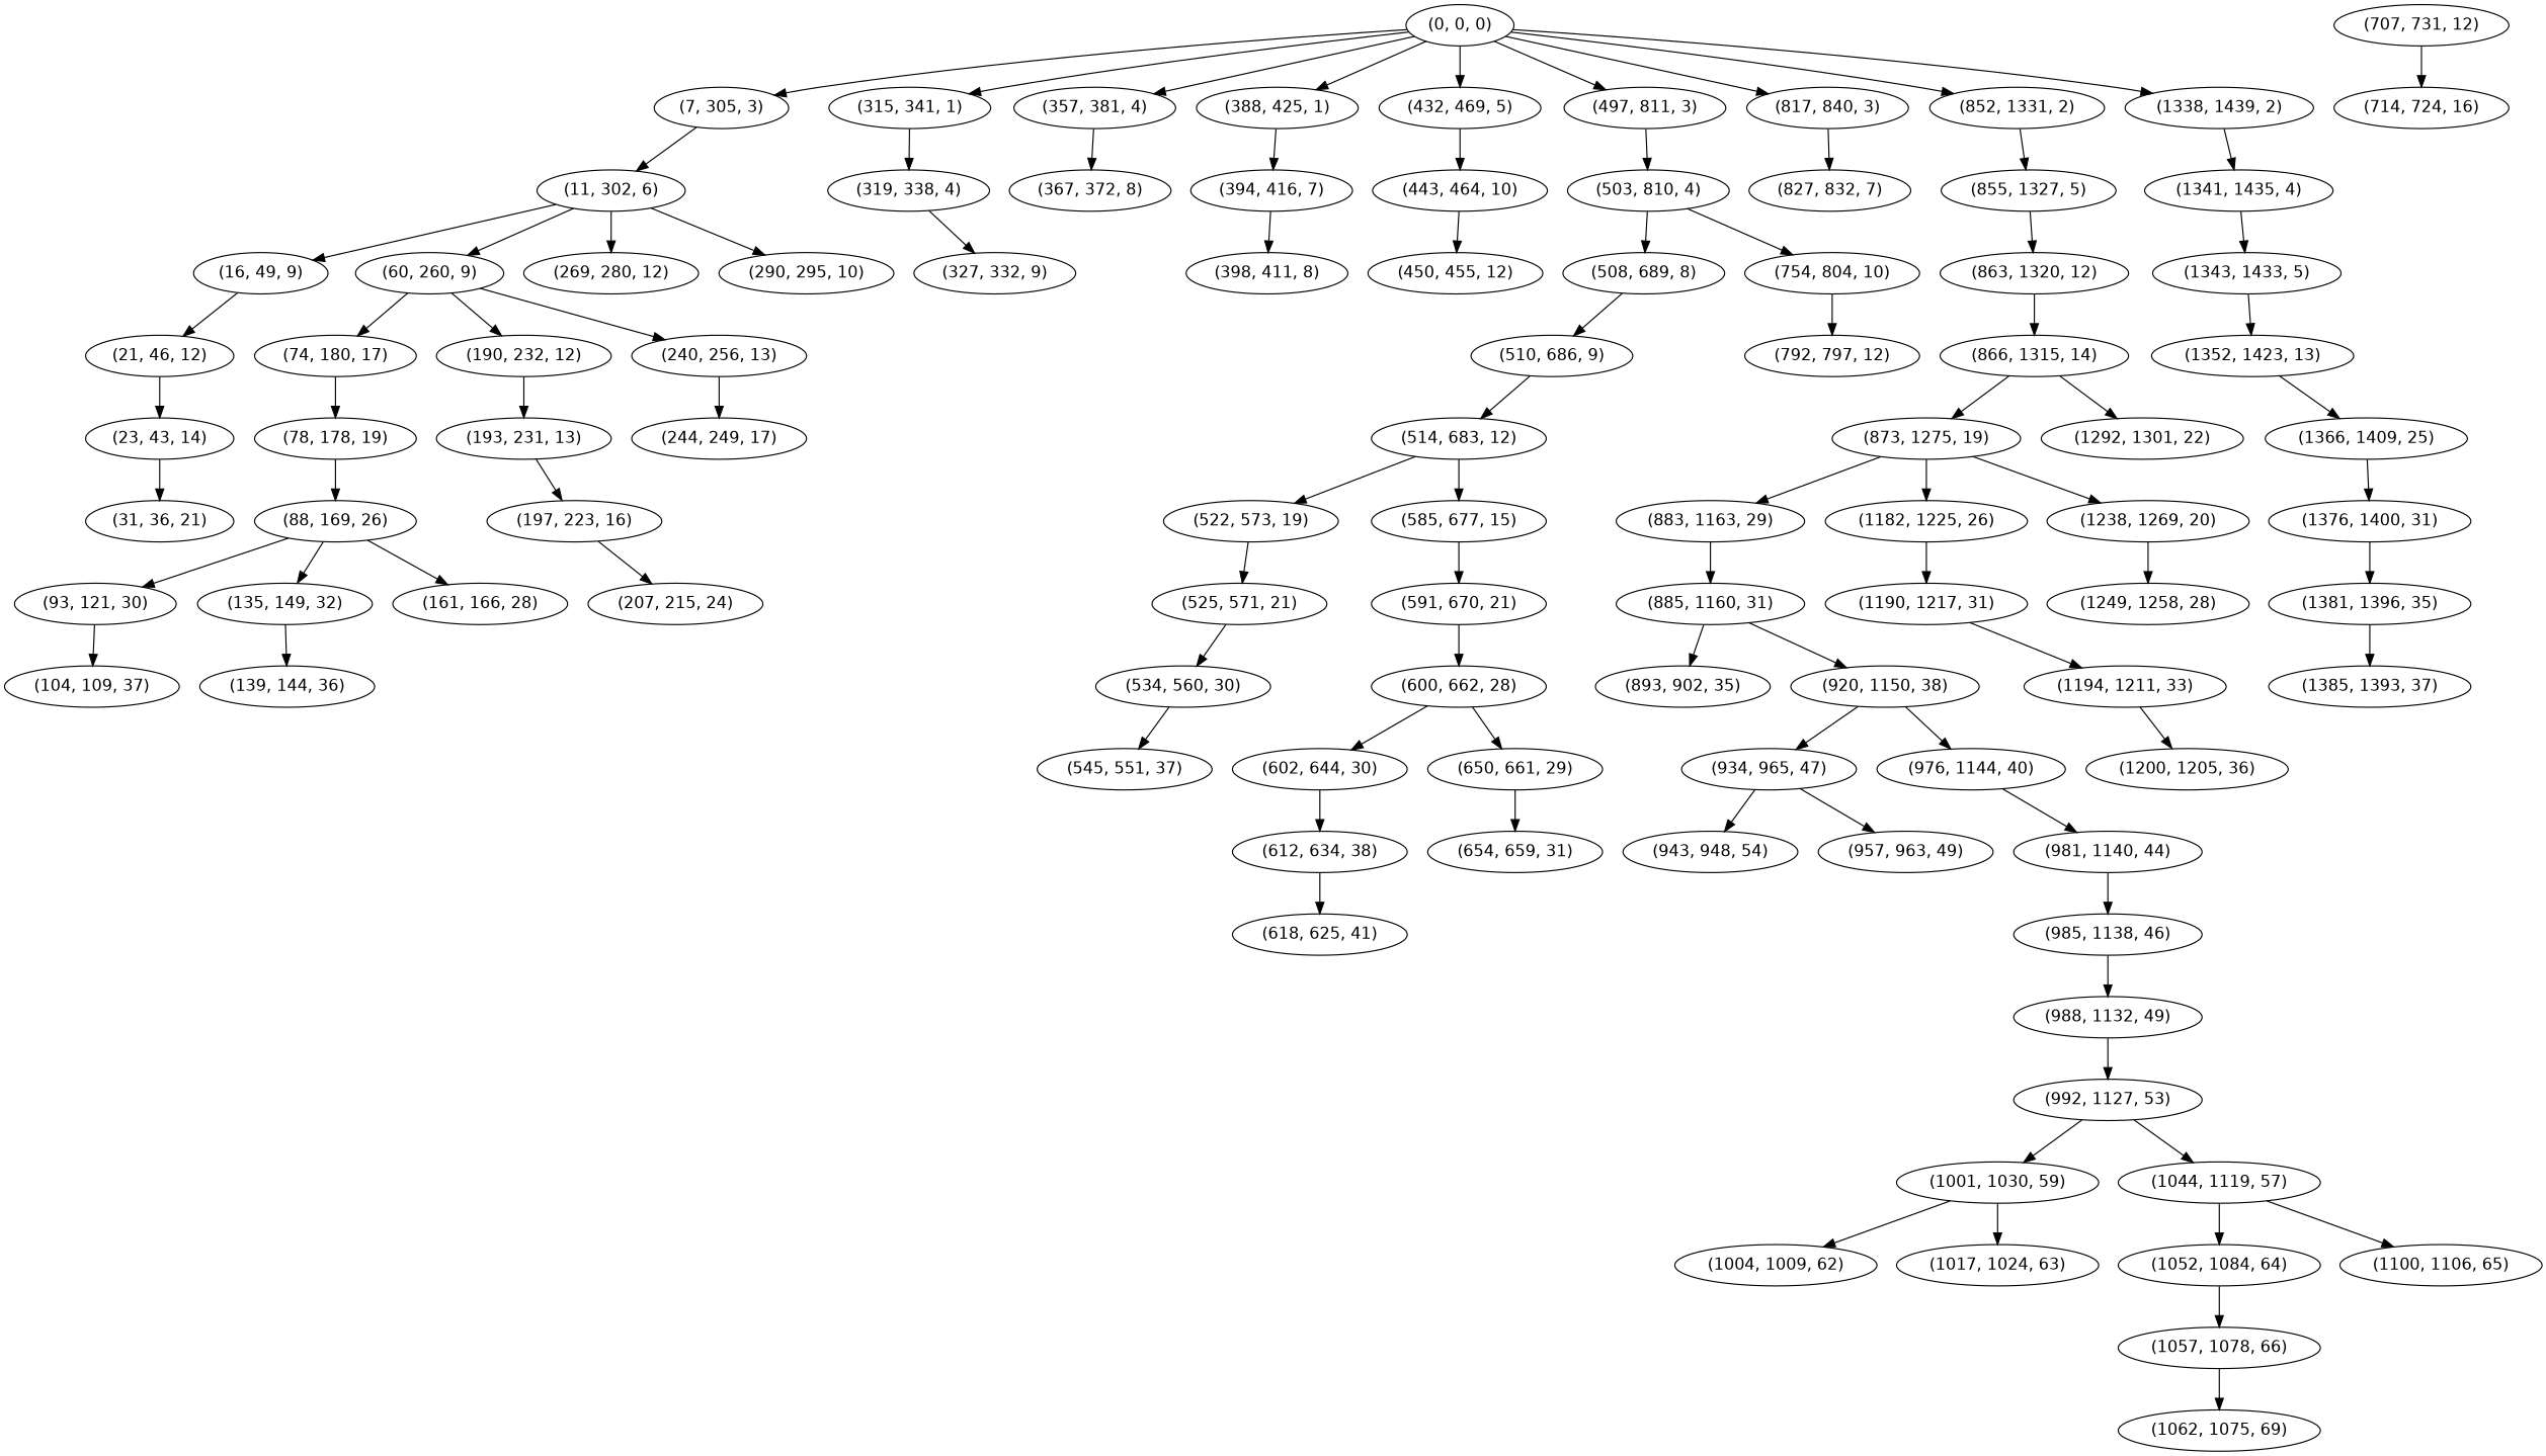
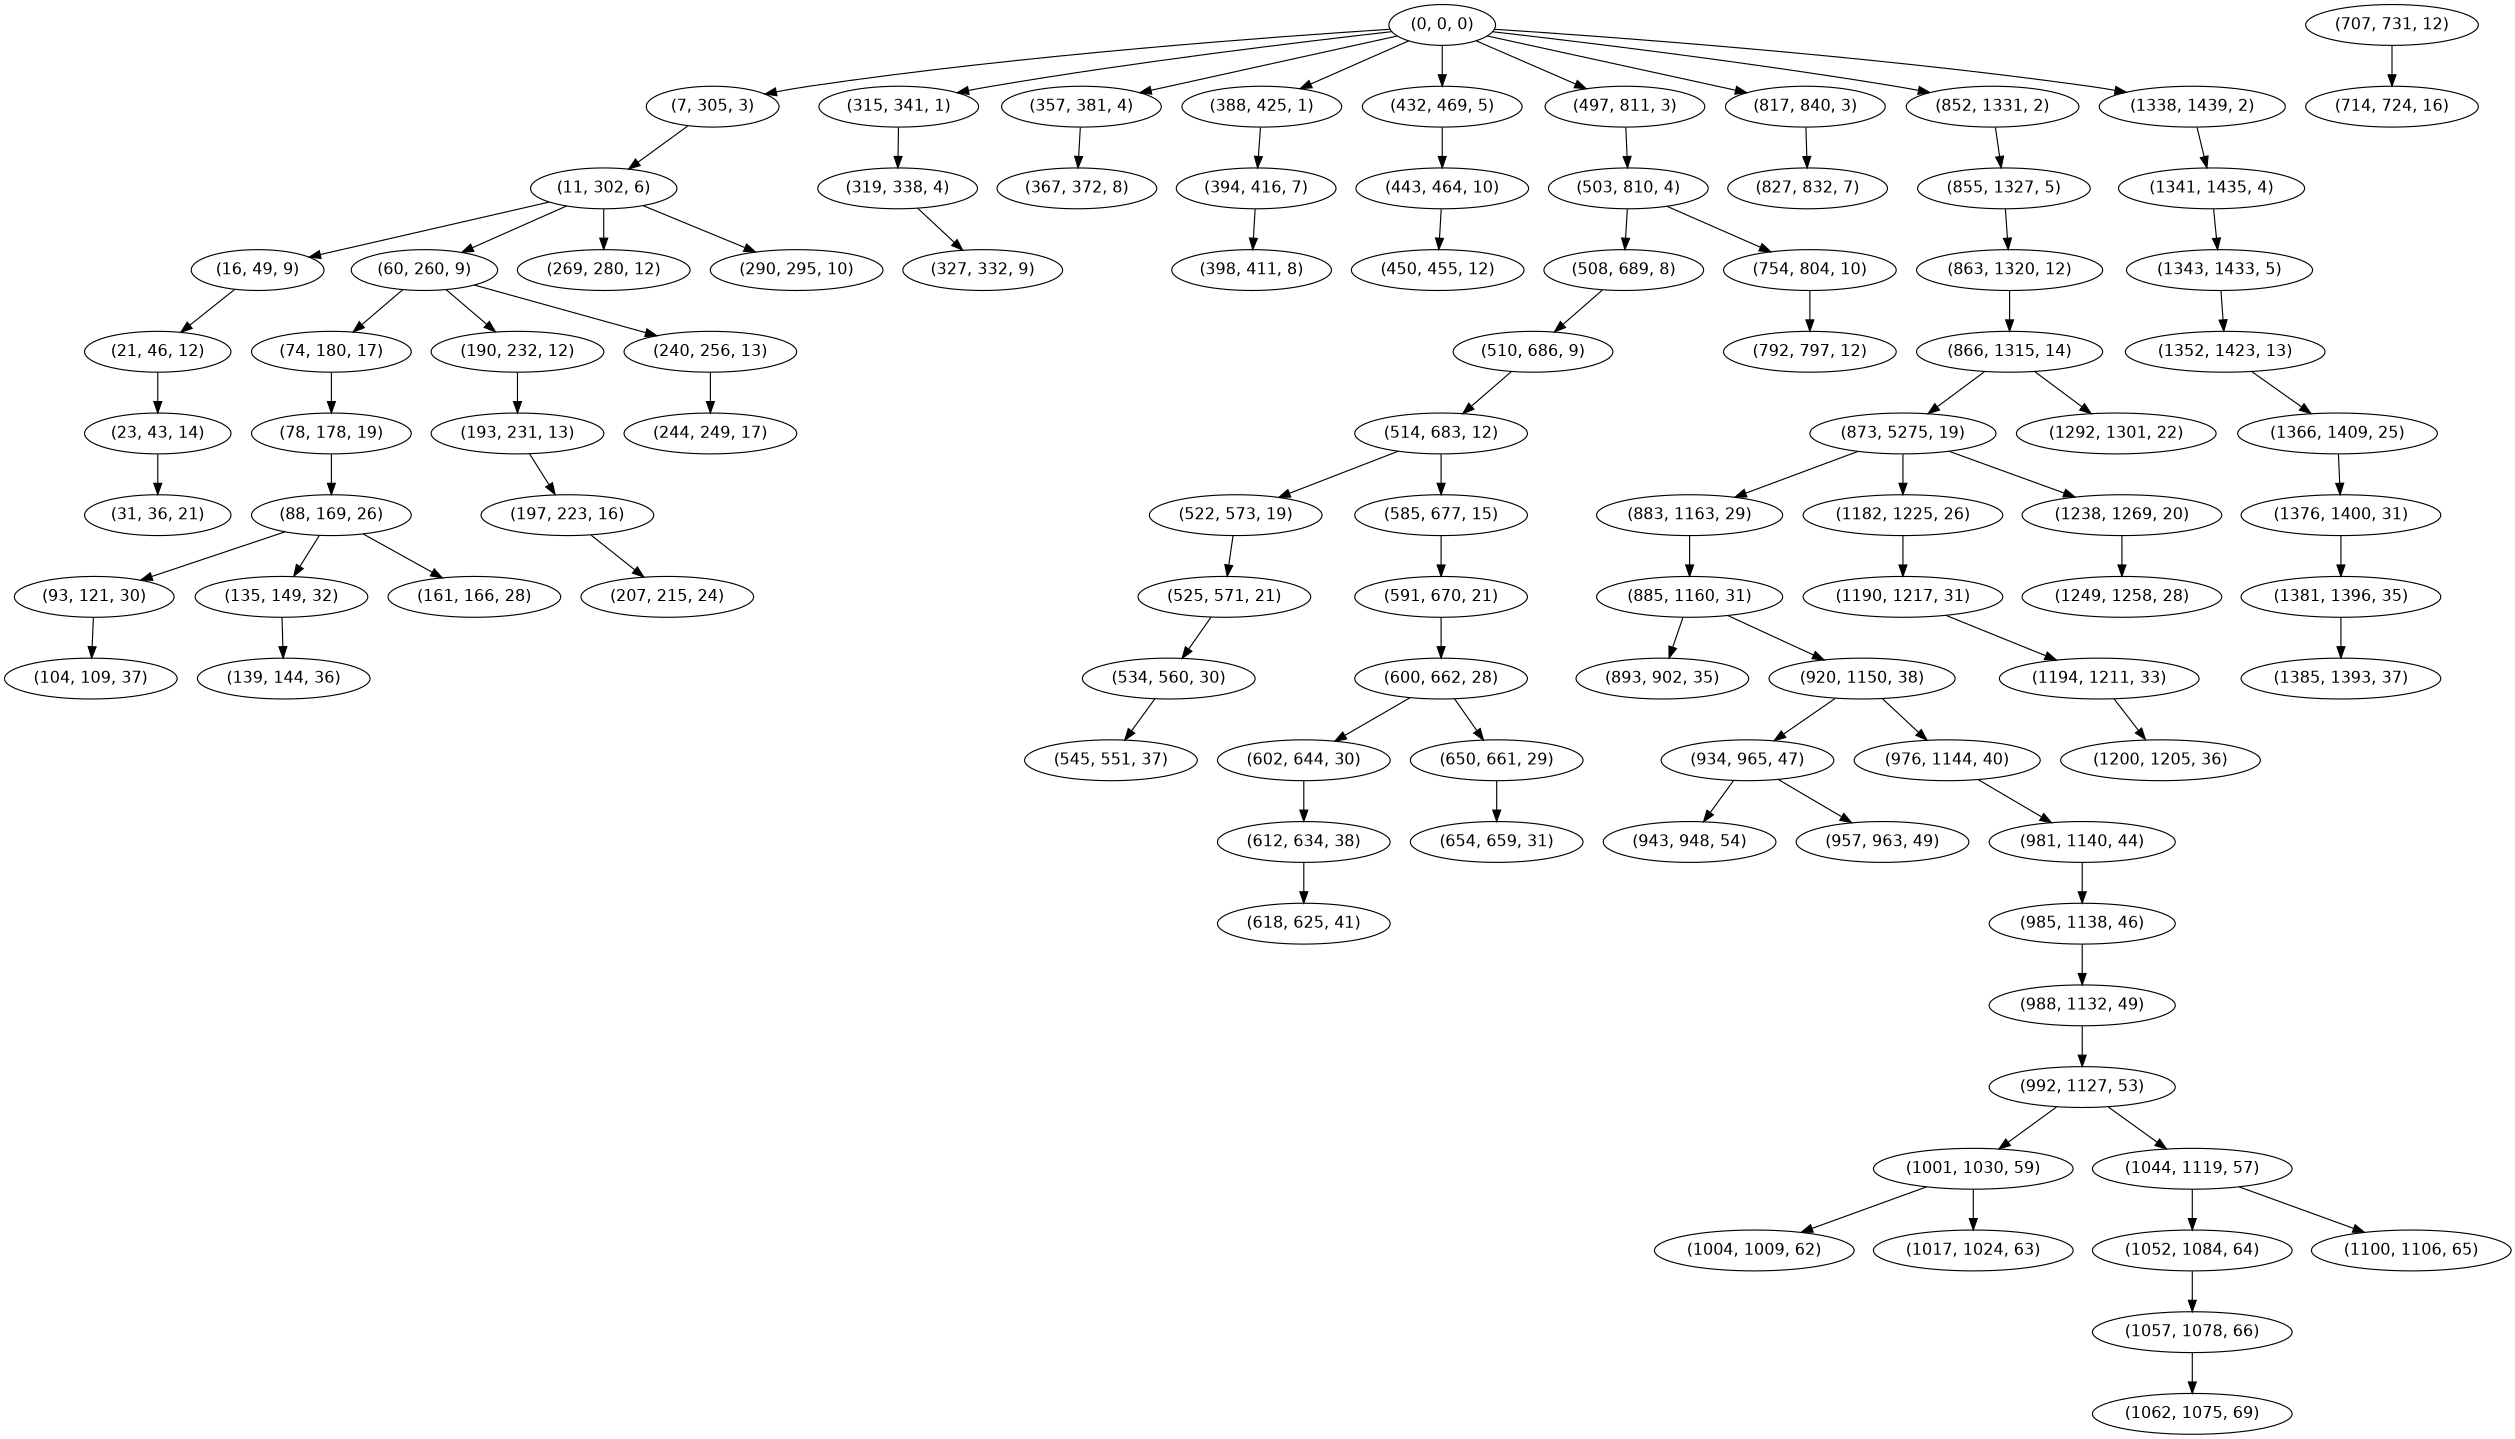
  digraph {
    fontname="DejaVu Sans"
    node [fontname="DejaVu Sans"]
    edge [fontname="DejaVu Sans"]
    "(0, 0, 0)"
    "(7, 305, 3)"
    "(315, 341, 1)"
    "(357, 381, 4)"
    "(388, 425, 1)"
    "(432, 469, 5)"
    "(497, 811, 3)"
    "(817, 840, 3)"
    "(852, 1331, 2)"
    "(1338, 1439, 2)"
    "(11, 302, 6)"
    "(319, 338, 4)"
    "(367, 372, 8)"
    "(394, 416, 7)"
    "(443, 464, 10)"
    "(503, 810, 4)"
    "(827, 832, 7)"
    "(855, 1327, 5)"
    "(1341, 1435, 4)"
    "(16, 49, 9)"
    "(60, 260, 9)"
    "(269, 280, 12)"
    "(290, 295, 10)"
    "(21, 46, 12)"
    "(74, 180, 17)"
    "(190, 232, 12)"
    "(240, 256, 13)"
    "(23, 43, 14)"
    "(31, 36, 21)"
    "(78, 178, 19)"
    "(193, 231, 13)"
    "(244, 249, 17)"
    "(88, 169, 26)"
    "(93, 121, 30)"
    "(135, 149, 32)"
    "(161, 166, 28)"
    "(104, 109, 37)"
    "(139, 144, 36)"
    "(197, 223, 16)"
    "(207, 215, 24)"
    "(327, 332, 9)"
    "(398, 411, 8)"
    "(450, 455, 12)"
    "(508, 689, 8)"
    "(754, 804, 10)"
    "(510, 686, 9)"
    "(792, 797, 12)"
    "(514, 683, 12)"
    "(522, 573, 19)"
    "(585, 677, 15)"
    "(525, 571, 21)"
    "(591, 670, 21)"
    "(534, 560, 30)"
    "(545, 551, 37)"
    "(600, 662, 28)"
    "(602, 644, 30)"
    "(650, 661, 29)"
    "(612, 634, 38)"
    "(654, 659, 31)"
    "(618, 625, 41)"
    "(707, 731, 12)"
    "(714, 724, 16)"
    "(863, 1320, 12)"
    "(866, 1315, 14)"
-   "(873, 1275, 19)"
+   "(873, 1275, 19)" [label="(873, 5275, 19)"]
    "(1292, 1301, 22)"
    "(883, 1163, 29)"
    "(1182, 1225, 26)"
    "(1238, 1269, 20)"
    "(885, 1160, 31)"
    "(1190, 1217, 31)"
    "(1249, 1258, 28)"
    "(893, 902, 35)"
    "(920, 1150, 38)"
    "(934, 965, 47)"
    "(976, 1144, 40)"
    "(943, 948, 54)"
    "(957, 963, 49)"
    "(981, 1140, 44)"
    "(985, 1138, 46)"
    "(988, 1132, 49)"
    "(992, 1127, 53)"
    "(1001, 1030, 59)"
    "(1044, 1119, 57)"
    "(1004, 1009, 62)"
    "(1017, 1024, 63)"
    "(1052, 1084, 64)"
    "(1100, 1106, 65)"
    "(1057, 1078, 66)"
    "(1062, 1075, 69)"
    "(1194, 1211, 33)"
    "(1200, 1205, 36)"
    "(1343, 1433, 5)"
    "(1352, 1423, 13)"
    "(1366, 1409, 25)"
    "(1376, 1400, 31)"
    "(1381, 1396, 35)"
    "(1385, 1393, 37)"
    "(0, 0, 0)" -> "(7, 305, 3)"
    "(0, 0, 0)" -> "(315, 341, 1)"
    "(0, 0, 0)" -> "(357, 381, 4)"
    "(0, 0, 0)" -> "(388, 425, 1)"
    "(0, 0, 0)" -> "(432, 469, 5)"
    "(0, 0, 0)" -> "(497, 811, 3)"
    "(0, 0, 0)" -> "(817, 840, 3)"
    "(0, 0, 0)" -> "(852, 1331, 2)"
    "(0, 0, 0)" -> "(1338, 1439, 2)"
    "(7, 305, 3)" -> "(11, 302, 6)"
    "(315, 341, 1)" -> "(319, 338, 4)"
    "(357, 381, 4)" -> "(367, 372, 8)"
    "(388, 425, 1)" -> "(394, 416, 7)"
    "(432, 469, 5)" -> "(443, 464, 10)"
    "(497, 811, 3)" -> "(503, 810, 4)"
    "(817, 840, 3)" -> "(827, 832, 7)"
    "(852, 1331, 2)" -> "(855, 1327, 5)"
    "(1338, 1439, 2)" -> "(1341, 1435, 4)"
    "(11, 302, 6)" -> "(16, 49, 9)"
    "(11, 302, 6)" -> "(60, 260, 9)"
    "(11, 302, 6)" -> "(269, 280, 12)"
    "(11, 302, 6)" -> "(290, 295, 10)"
    "(319, 338, 4)" -> "(327, 332, 9)"
    "(394, 416, 7)" -> "(398, 411, 8)"
    "(443, 464, 10)" -> "(450, 455, 12)"
    "(503, 810, 4)" -> "(508, 689, 8)"
    "(503, 810, 4)" -> "(754, 804, 10)"
    "(855, 1327, 5)" -> "(863, 1320, 12)"
    "(1341, 1435, 4)" -> "(1343, 1433, 5)"
    "(16, 49, 9)" -> "(21, 46, 12)"
    "(60, 260, 9)" -> "(74, 180, 17)"
    "(60, 260, 9)" -> "(190, 232, 12)"
    "(60, 260, 9)" -> "(240, 256, 13)"
    "(21, 46, 12)" -> "(23, 43, 14)"
    "(74, 180, 17)" -> "(78, 178, 19)"
    "(190, 232, 12)" -> "(193, 231, 13)"
    "(240, 256, 13)" -> "(244, 249, 17)"
    "(23, 43, 14)" -> "(31, 36, 21)"
    "(78, 178, 19)" -> "(88, 169, 26)"
    "(193, 231, 13)" -> "(197, 223, 16)"
    "(88, 169, 26)" -> "(93, 121, 30)"
    "(88, 169, 26)" -> "(135, 149, 32)"
    "(88, 169, 26)" -> "(161, 166, 28)"
    "(93, 121, 30)" -> "(104, 109, 37)"
    "(135, 149, 32)" -> "(139, 144, 36)"
    "(197, 223, 16)" -> "(207, 215, 24)"
    "(508, 689, 8)" -> "(510, 686, 9)"
    "(754, 804, 10)" -> "(792, 797, 12)"
    "(510, 686, 9)" -> "(514, 683, 12)"
    "(514, 683, 12)" -> "(522, 573, 19)"
    "(514, 683, 12)" -> "(585, 677, 15)"
    "(522, 573, 19)" -> "(525, 571, 21)"
    "(585, 677, 15)" -> "(591, 670, 21)"
    "(525, 571, 21)" -> "(534, 560, 30)"
    "(591, 670, 21)" -> "(600, 662, 28)"
    "(534, 560, 30)" -> "(545, 551, 37)"
    "(600, 662, 28)" -> "(602, 644, 30)"
    "(600, 662, 28)" -> "(650, 661, 29)"
    "(602, 644, 30)" -> "(612, 634, 38)"
    "(650, 661, 29)" -> "(654, 659, 31)"
    "(612, 634, 38)" -> "(618, 625, 41)"
    "(707, 731, 12)" -> "(714, 724, 16)"
    "(863, 1320, 12)" -> "(866, 1315, 14)"
    "(866, 1315, 14)" -> "(873, 1275, 19)"
    "(866, 1315, 14)" -> "(1292, 1301, 22)"
    "(873, 1275, 19)" -> "(883, 1163, 29)"
    "(873, 1275, 19)" -> "(1182, 1225, 26)"
    "(873, 1275, 19)" -> "(1238, 1269, 20)"
    "(883, 1163, 29)" -> "(885, 1160, 31)"
    "(1182, 1225, 26)" -> "(1190, 1217, 31)"
    "(1238, 1269, 20)" -> "(1249, 1258, 28)"
    "(885, 1160, 31)" -> "(893, 902, 35)"
    "(885, 1160, 31)" -> "(920, 1150, 38)"
    "(1190, 1217, 31)" -> "(1194, 1211, 33)"
    "(920, 1150, 38)" -> "(934, 965, 47)"
    "(920, 1150, 38)" -> "(976, 1144, 40)"
    "(934, 965, 47)" -> "(943, 948, 54)"
    "(934, 965, 47)" -> "(957, 963, 49)"
    "(976, 1144, 40)" -> "(981, 1140, 44)"
    "(981, 1140, 44)" -> "(985, 1138, 46)"
    "(985, 1138, 46)" -> "(988, 1132, 49)"
    "(988, 1132, 49)" -> "(992, 1127, 53)"
    "(992, 1127, 53)" -> "(1001, 1030, 59)"
    "(992, 1127, 53)" -> "(1044, 1119, 57)"
    "(1001, 1030, 59)" -> "(1004, 1009, 62)"
    "(1001, 1030, 59)" -> "(1017, 1024, 63)"
    "(1044, 1119, 57)" -> "(1052, 1084, 64)"
    "(1044, 1119, 57)" -> "(1100, 1106, 65)"
    "(1052, 1084, 64)" -> "(1057, 1078, 66)"
    "(1057, 1078, 66)" -> "(1062, 1075, 69)"
    "(1194, 1211, 33)" -> "(1200, 1205, 36)"
    "(1343, 1433, 5)" -> "(1352, 1423, 13)"
    "(1352, 1423, 13)" -> "(1366, 1409, 25)"
    "(1366, 1409, 25)" -> "(1376, 1400, 31)"
    "(1376, 1400, 31)" -> "(1381, 1396, 35)"
    "(1381, 1396, 35)" -> "(1385, 1393, 37)"
  }
